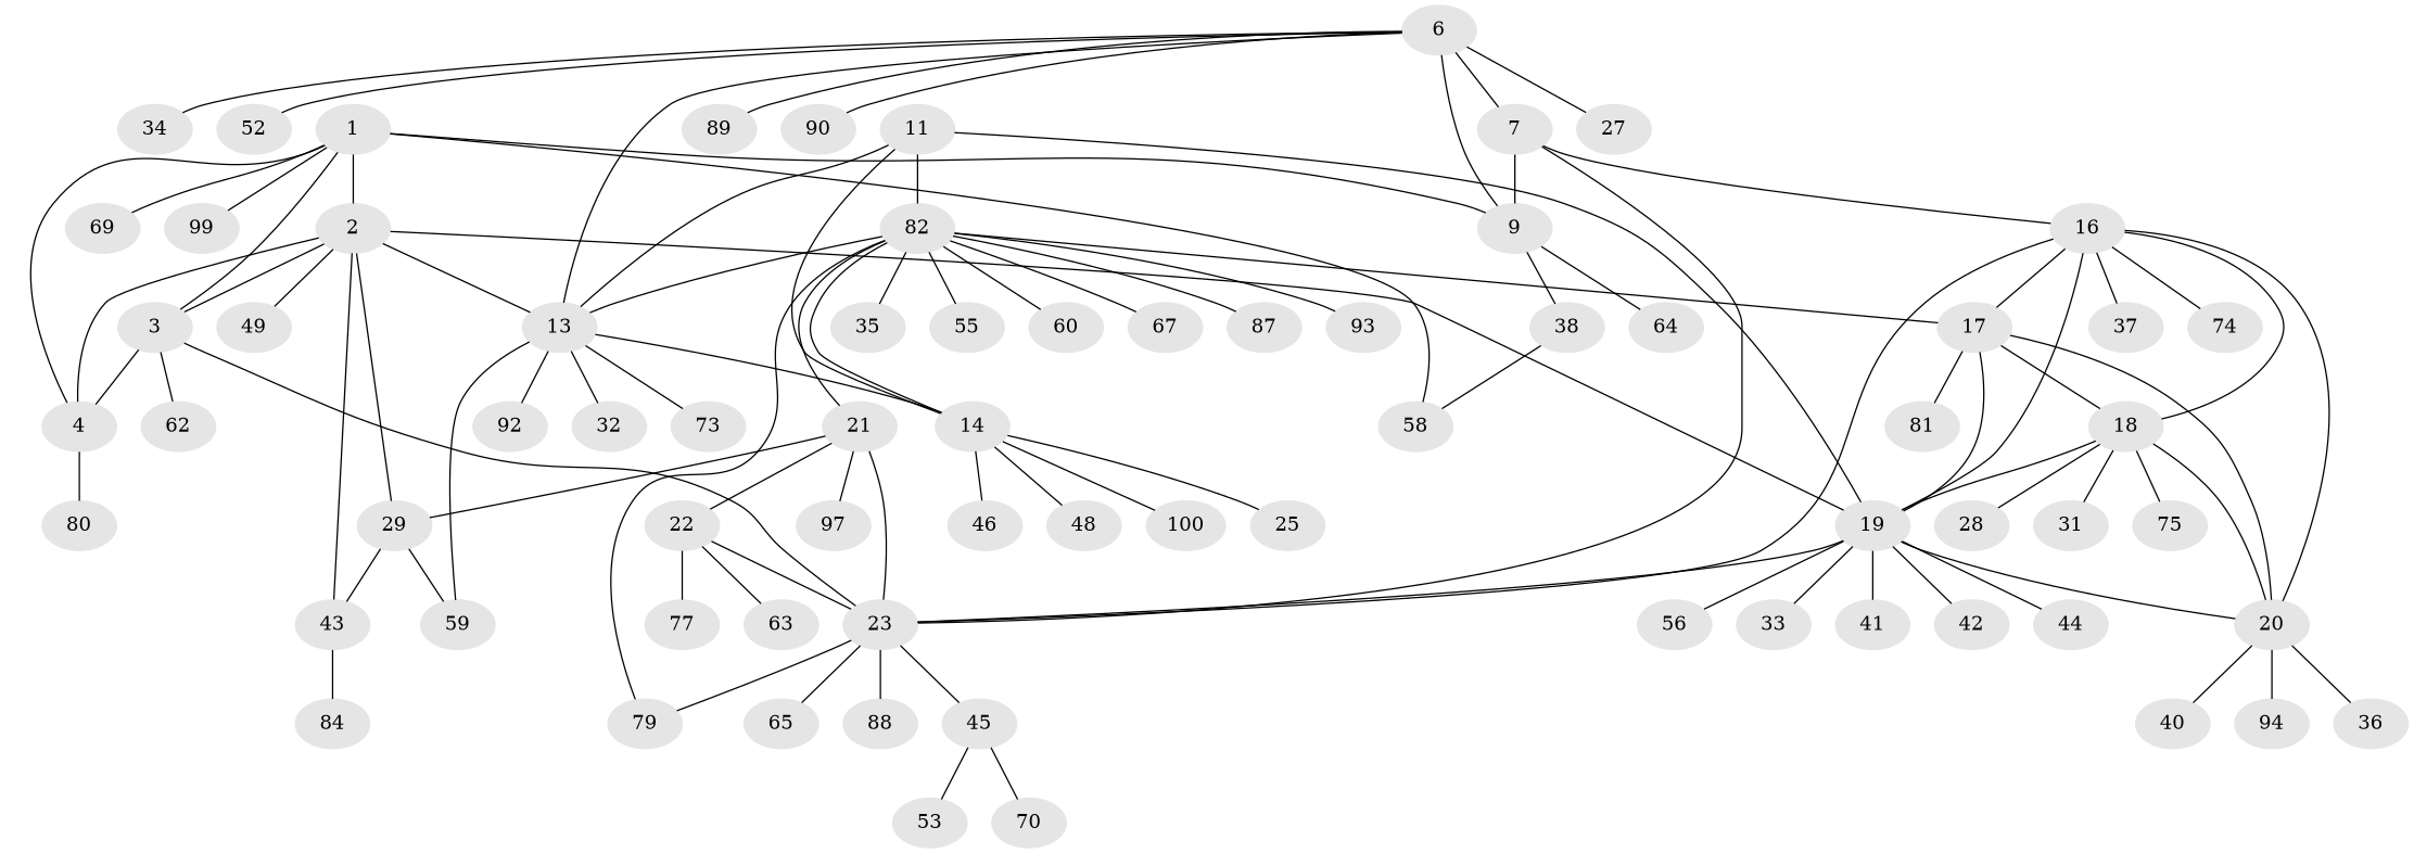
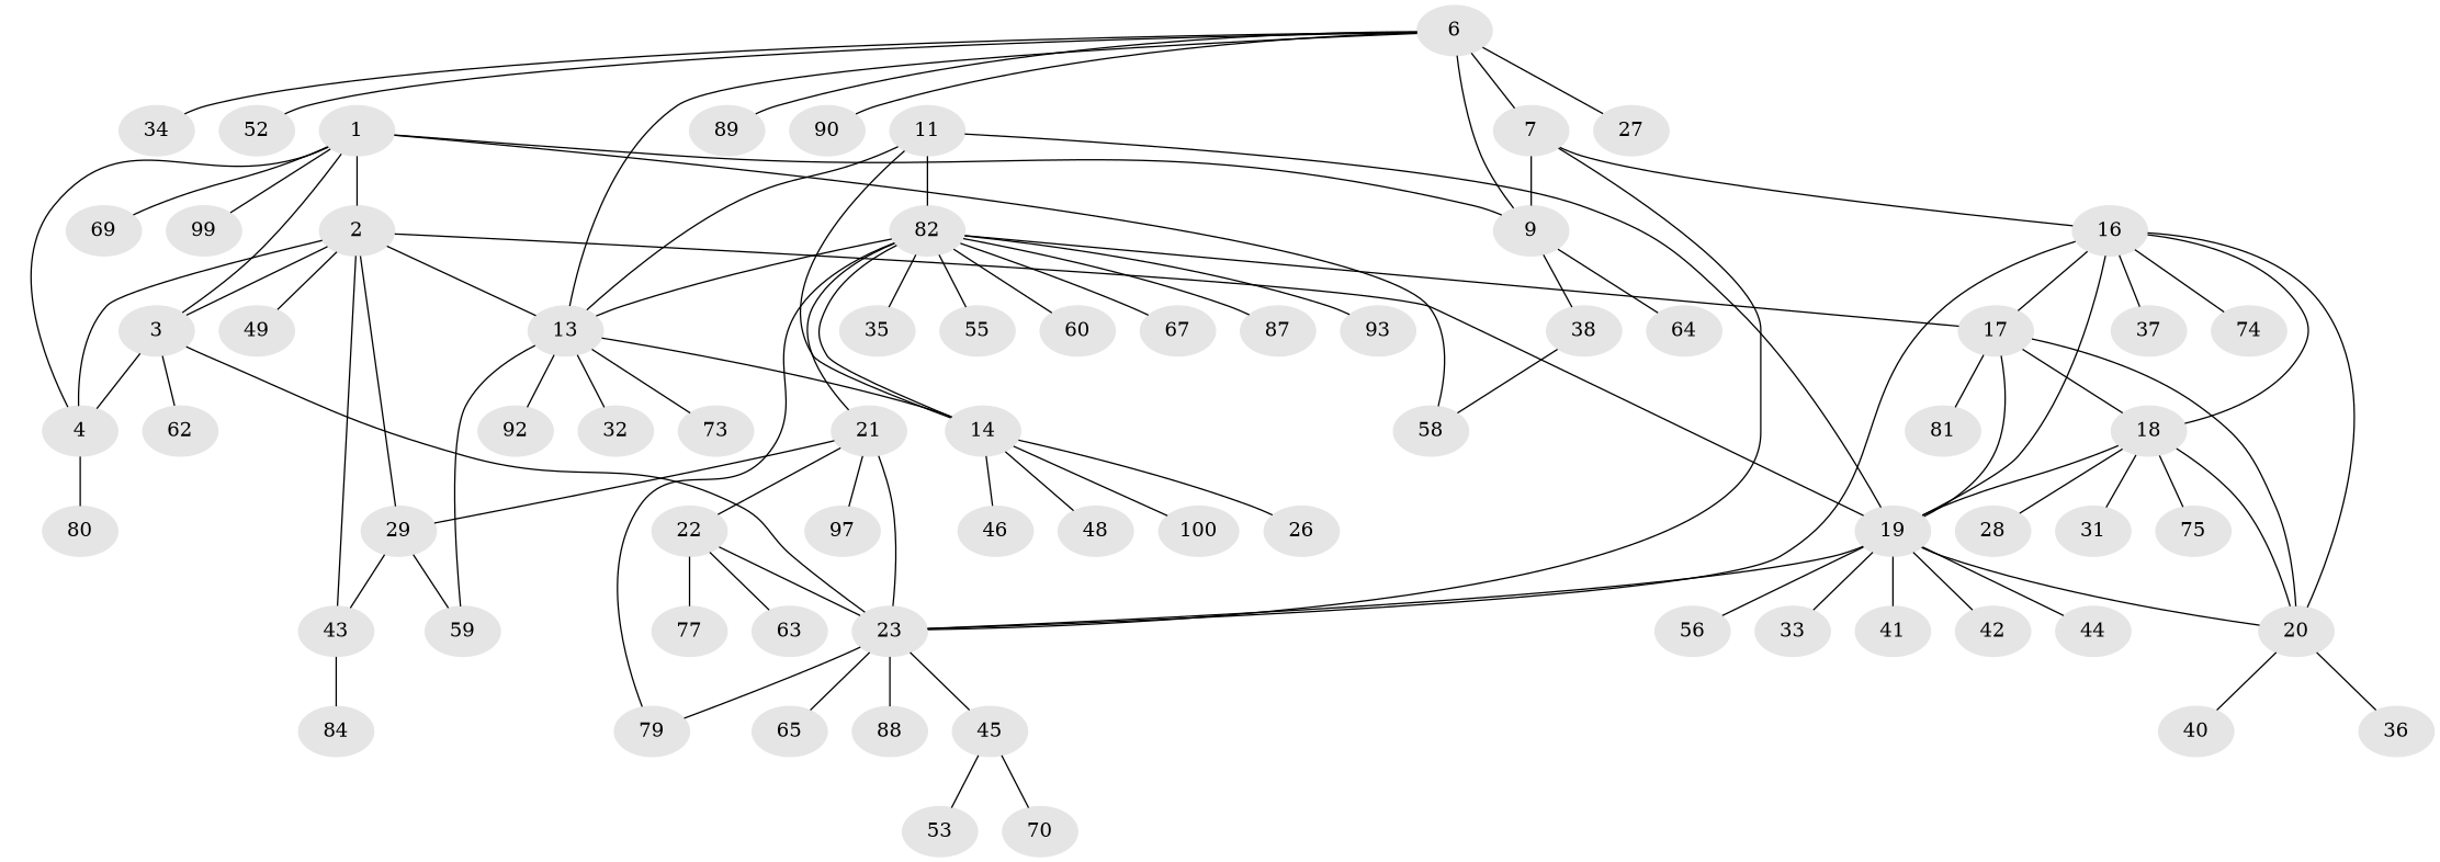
  graph {
    node [color=gray90 style=filled]
    1 [super="+61"]
    2 [super="+5"]
    3 [super="+57"]
    4 [super="+66"]
    9 [super="+10"]
    58
    69
    99
    13 [super="+51"]
    19 [super="+30"]
    29
    43 [super="+85"]
    49 [super="+76"]
    23 [super="+24"]
    62
    80
    38 [super="+54"]
    64
    14 [super="+72"]
    32
    59 [super="+68"]
    73
    92
    20 [super="+71"]
    33
    41 [super="+47"]
    42
    44
    56
    84 [super="+86"]
    79
    45 [super="+50"]
    65
    88
    6 [super="+8"]
    7 [super="+98"]
    27
    34
    52 [super="+95"]
    89
    90
    16 [super="+39"]
    17 [super="+82"]
    18 [super="+78"]
    37
    74
    n47 [label=82 super="+15"]
    21 [super="+83"]
    35
    55
    60
    67
    87
    93
    11
-   26 [super="+96" label=25]
+   26 [super="+96"]
    46
    48
    100
    81
    22 [super="+25"]
    97
    28
    31
    75
    36
    40
-   94
    63
    77
    53
    70 [super="+91"]
    1 -- 2 [weight=2]
    1 -- 3
    1 -- 4
    1 -- 9
    1 -- 58
    1 -- 69
    1 -- 99
    2 -- 3 [weight=2]
    2 -- 4 [weight=2]
    2 -- 13
    2 -- 19
    2 -- 29
    2 -- 43
    2 -- 49
    3 -- 4
    3 -- 23
    3 -- 62
    4 -- 80
    9 -- 38
    9 -- 64
    13 -- 14
    13 -- 32
    13 -- 59
    13 -- 73
    13 -- 92
    19 -- 23
    19 -- 20
    19 -- 33
    19 -- 41
    19 -- 42
    19 -- 44
    19 -- 56
    29 -- 43
    29 -- 59
    43 -- 84
    23 -- 79
    23 -- 45
    23 -- 65
    23 -- 88
    38 -- 58
    14 -- 26
    14 -- 46
    14 -- 48
    14 -- 100
    20 -- 36
    20 -- 40
-   20 -- 94
    45 -- 53
    45 -- 70
    6 -- 9 [weight=4]
    6 -- 13
    6 -- 7 [weight=2]
    6 -- 27
    6 -- 34
    6 -- 52
    6 -- 89
    6 -- 90
    7 -- 9 [weight=2]
    7 -- 23
    7 -- 16
    16 -- 19
    16 -- 23
    16 -- 20
    16 -- 17
    16 -- 18
    16 -- 37
    16 -- 74
    17 -- 19
    17 -- 20
    17 -- 18
    17 -- 81
    18 -- 19
    18 -- 20
    18 -- 28
    18 -- 31
    18 -- 75
    n47 -- 13 [weight=2]
    n47 -- 14 [weight=2]
    n47 -- 79
    n47 -- 17
    n47 -- 21
    n47 -- 35
    n47 -- 55
    n47 -- 60
    n47 -- 67
    n47 -- 87
    n47 -- 93
    21 -- 29
    21 -- 23 [weight=2]
    21 -- 22 [weight=2]
    21 -- 97
    11 -- 13
    11 -- 19
    11 -- 14
    11 -- n47 [weight=2]
    22 -- 23 [weight=4]
    22 -- 63
    22 -- 77
  }
